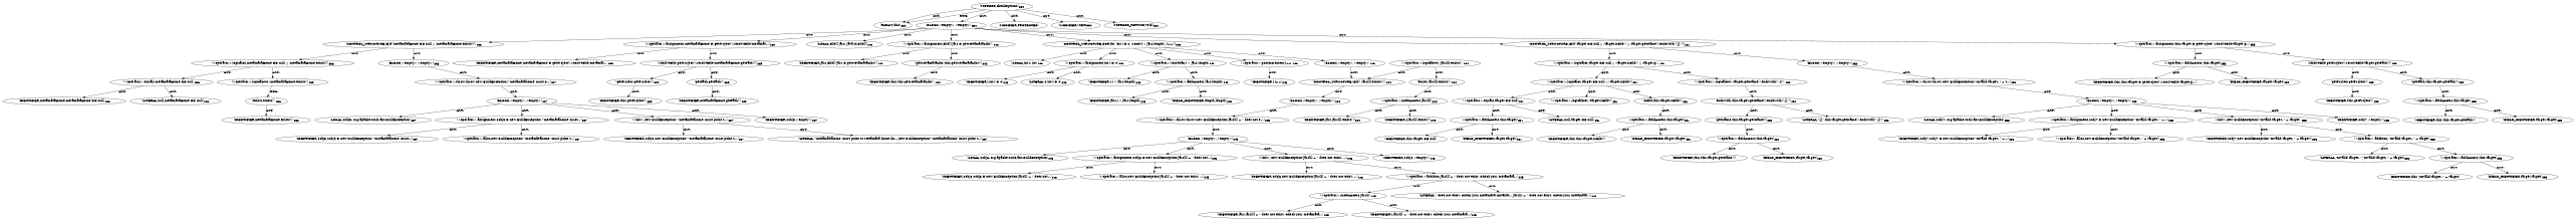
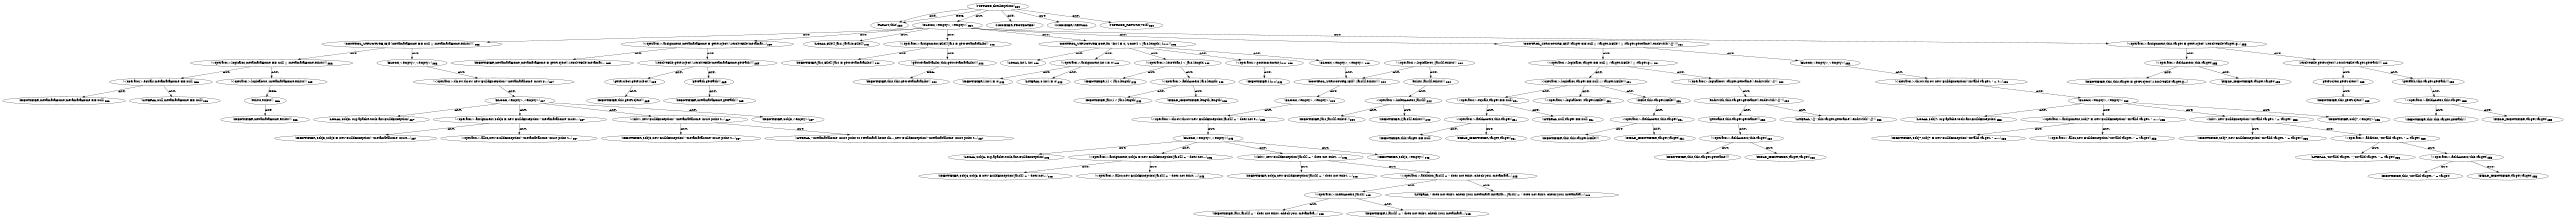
  digraph {
    fontname="DejaVu Serif"
    node [fontname="DejaVu Serif"]
    edge [fontname="DejaVu Serif"]
    n1 [label=<(METHOD,checkOptions)<SUB>234</SUB>>]
    n2 [label=<(PARAM,this)<SUB>234</SUB>>]
    n3 [label=<(BLOCK,&lt;empty&gt;,&lt;empty&gt;)<SUB>234</SUB>>]
    n4 [label=<(MODIFIER,PROTECTED)>]
    n5 [label=<(MODIFIER,VIRTUAL)>]
    n6 [label=<(METHOD_RETURN,void)<SUB>234</SUB>>]
    n7 [label=<(CONTROL_STRUCTURE,IF,if (metamataHome == null || !metamataHome.exists()))<SUB>236</SUB>>]
    n8 [label=<(&lt;operator&gt;.assignment,metamataHome = getProject().resolveFile(metamat...)<SUB>239</SUB>>]
    n9 [label=<(LOCAL,File[] jars: java.io.File[])<SUB>242</SUB>>]
    n10 [label=<(&lt;operator&gt;.assignment,File[] jars = getMetamataLibs())<SUB>242</SUB>>]
    n11 [label=<(CONTROL_STRUCTURE,FOR,for (int i = 0; Some(i &lt; jars.length); i++))<SUB>243</SUB>>]
    n12 [label=<(CONTROL_STRUCTURE,IF,if (target == null || !target.isFile() || !target.getName().endsWith(&quot;.jj&quot;)))<SUB>251</SUB>>]
    n13 [label=<(&lt;operator&gt;.assignment,this.target = getProject().resolveFile(target.g...)<SUB>255</SUB>>]
    n14 [label=<(&lt;operator&gt;.logicalOr,metamataHome == null || !metamataHome.exists())<SUB>236</SUB>>]
    n15 [label=<(BLOCK,&lt;empty&gt;,&lt;empty&gt;)<SUB>236</SUB>>]
    n16 [label=<(IDENTIFIER,metamataHome,metamataHome = getProject().resolveFile(metamat...)<SUB>239</SUB>>]
    n17 [label=<(resolveFile,getProject().resolveFile(metamataHome.getPath()))<SUB>239</SUB>>]
    n18 [label=<(IDENTIFIER,jars,File[] jars = getMetamataLibs())<SUB>242</SUB>>]
    n19 [label=<(getMetamataLibs,this.getMetamataLibs())<SUB>242</SUB>>]
    n20 [label=<(LOCAL,int i: int)<SUB>243</SUB>>]
    n21 [label=<(&lt;operator&gt;.assignment,int i = 0)<SUB>243</SUB>>]
    n22 [label=<(&lt;operator&gt;.lessThan,i &lt; jars.length)<SUB>243</SUB>>]
    n23 [label=<(&lt;operator&gt;.postIncrement,i++)<SUB>243</SUB>>]
    n24 [label=<(BLOCK,&lt;empty&gt;,&lt;empty&gt;)<SUB>243</SUB>>]
    n25 [label=<(&lt;operator&gt;.logicalOr,target == null || !target.isFile() || !target.g...)<SUB>251</SUB>>]
    n26 [label=<(BLOCK,&lt;empty&gt;,&lt;empty&gt;)<SUB>252</SUB>>]
    n27 [label=<(&lt;operator&gt;.fieldAccess,this.target)<SUB>255</SUB>>]
    n28 [label=<(resolveFile,getProject().resolveFile(target.getPath()))<SUB>255</SUB>>]
    n29 [label=<(&lt;operator&gt;.equals,metamataHome == null)<SUB>236</SUB>>]
    n30 [label=<(&lt;operator&gt;.logicalNot,!metamataHome.exists())<SUB>235</SUB>>]
    n31 [label=<(&lt;operator&gt;.throw,throw new BuildException(&quot;'metamatahome' must p...)<SUB>237</SUB>>]
    n32 [label=<(IDENTIFIER,metamataHome,metamataHome == null)<SUB>236</SUB>>]
    n33 [label=<(LITERAL,null,metamataHome == null)<SUB>236</SUB>>]
    n34 [label=<(exists,exists())<SUB>236</SUB>>]
    n35 [label=<(IDENTIFIER,metamataHome,exists())<SUB>236</SUB>>]
    n36 [label=<(BLOCK,&lt;empty&gt;,&lt;empty&gt;)<SUB>237</SUB>>]
    n37 [label=<(LOCAL,$obj5: org.apache.tools.ant.BuildException)<SUB>237</SUB>>]
    n38 [label=<(&lt;operator&gt;.assignment,$obj5 = new BuildException(&quot;'metamatahome' must...)<SUB>237</SUB>>]
    n39 [label=<(&lt;init&gt;,new BuildException(&quot;'metamatahome' must point t...)<SUB>237</SUB>>]
    n40 [label=<(IDENTIFIER,$obj5,&lt;empty&gt;)<SUB>237</SUB>>]
    n41 [label=<(IDENTIFIER,$obj5,$obj5 = new BuildException(&quot;'metamatahome' must...)<SUB>237</SUB>>]
    n42 [label=<(&lt;operator&gt;.alloc,new BuildException(&quot;'metamatahome' must point t...)<SUB>237</SUB>>]
    n43 [label=<(IDENTIFIER,$obj5,new BuildException(&quot;'metamatahome' must point t...)<SUB>237</SUB>>]
    n44 [label=<(LITERAL,&quot;'metamatahome' must point to Metamata home dir...,new BuildException(&quot;'metamatahome' must point t...)<SUB>237</SUB>>]
    n45 [label=<(getProject,getProject())<SUB>239</SUB>>]
    n46 [label=<(getPath,getPath())<SUB>239</SUB>>]
    n47 [label=<(IDENTIFIER,this,getProject())<SUB>239</SUB>>]
    n48 [label=<(IDENTIFIER,metamataHome,getPath())<SUB>239</SUB>>]
    n49 [label=<(IDENTIFIER,this,this.getMetamataLibs())<SUB>242</SUB>>]
    n50 [label=<(IDENTIFIER,i,int i = 0)<SUB>243</SUB>>]
    n51 [label=<(LITERAL,0,int i = 0)<SUB>243</SUB>>]
    n52 [label=<(IDENTIFIER,i,i &lt; jars.length)<SUB>243</SUB>>]
    n53 [label=<(&lt;operator&gt;.fieldAccess,jars.length)<SUB>243</SUB>>]
    n54 [label=<(IDENTIFIER,i,i++)<SUB>243</SUB>>]
    n55 [label=<(CONTROL_STRUCTURE,IF,if (!jars[i].exists()))<SUB>244</SUB>>]
    n56 [label=<(IDENTIFIER,jars,i &lt; jars.length)<SUB>243</SUB>>]
    n57 [label=<(FIELD_IDENTIFIER,length,length)<SUB>243</SUB>>]
    n58 [label=<(BLOCK,&lt;empty&gt;,&lt;empty&gt;)<SUB>244</SUB>>]
    n59 [label=<(&lt;operator&gt;.logicalNot,!jars[i].exists())<SUB>244</SUB>>]
    n60 [label=<(exists,jars[i].exists())<SUB>244</SUB>>]
    n61 [label=<(&lt;operator&gt;.throw,throw new BuildException(jars[i] + &quot; does not e...)<SUB>245</SUB>>]
    n62 [label=<(&lt;operator&gt;.indexAccess,jars[i])<SUB>244</SUB>>]
    n63 [label=<(IDENTIFIER,jars,jars[i].exists())<SUB>244</SUB>>]
    n64 [label=<(IDENTIFIER,i,jars[i].exists())<SUB>244</SUB>>]
    n65 [label=<(BLOCK,&lt;empty&gt;,&lt;empty&gt;)<SUB>245</SUB>>]
    n66 [label=<(LOCAL,$obj6: org.apache.tools.ant.BuildException)<SUB>245</SUB>>]
    n67 [label=<(&lt;operator&gt;.assignment,$obj6 = new BuildException(jars[i] + &quot; does not...)<SUB>245</SUB>>]
    n68 [label=<(&lt;init&gt;,new BuildException(jars[i] + &quot; does not exist. ...)<SUB>245</SUB>>]
    n69 [label=<(IDENTIFIER,$obj6,&lt;empty&gt;)<SUB>245</SUB>>]
    n70 [label=<(IDENTIFIER,$obj6,$obj6 = new BuildException(jars[i] + &quot; does not...)<SUB>245</SUB>>]
    n71 [label=<(&lt;operator&gt;.alloc,new BuildException(jars[i] + &quot; does not exist. ...)<SUB>245</SUB>>]
    n72 [label=<(IDENTIFIER,$obj6,new BuildException(jars[i] + &quot; does not exist. ...)<SUB>245</SUB>>]
    n73 [label=<(&lt;operator&gt;.addition,jars[i] + &quot; does not exist. Check your metamata...)<SUB>245</SUB>>]
    n74 [label=<(&lt;operator&gt;.indexAccess,jars[i])<SUB>245</SUB>>]
    n75 [label=<(LITERAL,&quot; does not exist. Check your metamata installat...,jars[i] + &quot; does not exist. Check your metamata...)<SUB>246</SUB>>]
    n76 [label=<(IDENTIFIER,jars,jars[i] + &quot; does not exist. Check your metamata...)<SUB>245</SUB>>]
    n77 [label=<(IDENTIFIER,i,jars[i] + &quot; does not exist. Check your metamata...)<SUB>245</SUB>>]
    n78 [label=<(&lt;operator&gt;.logicalOr,target == null || !target.isFile())<SUB>251</SUB>>]
    n79 [label=<(&lt;operator&gt;.logicalNot,!target.getName().endsWith(&quot;.jj&quot;))<SUB>252</SUB>>]
    n80 [label=<(&lt;operator&gt;.throw,throw new BuildException(&quot;Invalid target: &quot; + t...)<SUB>253</SUB>>]
    n81 [label=<(&lt;operator&gt;.equals,target == null)<SUB>251</SUB>>]
    n82 [label=<(&lt;operator&gt;.logicalNot,!target.isFile())<SUB>251</SUB>>]
    n83 [label=<(isFile,this.target.isFile())<SUB>251</SUB>>]
    n84 [label=<(endsWith,this.target.getName().endsWith(&quot;.jj&quot;))<SUB>252</SUB>>]
    n85 [label=<(&lt;operator&gt;.fieldAccess,this.target)<SUB>251</SUB>>]
    n86 [label=<(LITERAL,null,target == null)<SUB>251</SUB>>]
    n87 [label=<(IDENTIFIER,this,target == null)>]
    n88 [label=<(FIELD_IDENTIFIER,target,target)<SUB>251</SUB>>]
    n89 [label=<(&lt;operator&gt;.fieldAccess,this.target)<SUB>251</SUB>>]
    n90 [label=<(IDENTIFIER,this,this.target.isFile())>]
    n91 [label=<(FIELD_IDENTIFIER,target,target)<SUB>251</SUB>>]
    n92 [label=<(getName,this.target.getName())<SUB>252</SUB>>]
    n93 [label=<(LITERAL,&quot;.jj&quot;,this.target.getName().endsWith(&quot;.jj&quot;))<SUB>252</SUB>>]
    n94 [label=<(&lt;operator&gt;.fieldAccess,this.target)<SUB>252</SUB>>]
    n95 [label=<(IDENTIFIER,this,this.target.getName())>]
    n96 [label=<(FIELD_IDENTIFIER,target,target)<SUB>252</SUB>>]
    n97 [label=<(BLOCK,&lt;empty&gt;,&lt;empty&gt;)<SUB>253</SUB>>]
    n98 [label=<(LOCAL,$obj7: org.apache.tools.ant.BuildException)<SUB>253</SUB>>]
    n99 [label=<(&lt;operator&gt;.assignment,$obj7 = new BuildException(&quot;Invalid target: &quot; +...)<SUB>253</SUB>>]
    n100 [label=<(&lt;init&gt;,new BuildException(&quot;Invalid target: &quot; + target))<SUB>253</SUB>>]
    n101 [label=<(IDENTIFIER,$obj7,&lt;empty&gt;)<SUB>253</SUB>>]
    n102 [label=<(IDENTIFIER,$obj7,$obj7 = new BuildException(&quot;Invalid target: &quot; +...)<SUB>253</SUB>>]
    n103 [label=<(&lt;operator&gt;.alloc,new BuildException(&quot;Invalid target: &quot; + target))<SUB>253</SUB>>]
    n104 [label=<(IDENTIFIER,$obj7,new BuildException(&quot;Invalid target: &quot; + target))<SUB>253</SUB>>]
    n105 [label=<(&lt;operator&gt;.addition,&quot;Invalid target: &quot; + target)<SUB>253</SUB>>]
    n106 [label=<(LITERAL,&quot;Invalid target: &quot;,&quot;Invalid target: &quot; + target)<SUB>253</SUB>>]
    n107 [label=<(&lt;operator&gt;.fieldAccess,this.target)<SUB>253</SUB>>]
    n108 [label=<(IDENTIFIER,this,&quot;Invalid target: &quot; + target)>]
    n109 [label=<(FIELD_IDENTIFIER,target,target)<SUB>253</SUB>>]
    n110 [label=<(IDENTIFIER,this,this.target = getProject().resolveFile(target.g...)>]
    n111 [label=<(FIELD_IDENTIFIER,target,target)<SUB>255</SUB>>]
    n112 [label=<(getProject,getProject())<SUB>255</SUB>>]
    n113 [label=<(getPath,this.target.getPath())<SUB>255</SUB>>]
    n114 [label=<(IDENTIFIER,this,getProject())<SUB>255</SUB>>]
    n115 [label=<(&lt;operator&gt;.fieldAccess,this.target)<SUB>255</SUB>>]
    n116 [label=<(IDENTIFIER,this,this.target.getPath())>]
    n117 [label=<(FIELD_IDENTIFIER,target,target)<SUB>255</SUB>>]
    n1 -> n2 [label="AST: "]
    n1 -> n2 [label="DDG: "]
    n1 -> n3 [label="AST: "]
    n1 -> n4 [label="AST: "]
    n1 -> n5 [label="AST: "]
    n1 -> n6 [label="AST: "]
    n3 -> n7 [label="AST: "]
    n3 -> n8 [label="AST: "]
    n3 -> n9 [label="AST: "]
    n3 -> n10 [label="AST: "]
    n3 -> n11 [label="AST: "]
    n3 -> n12 [label="AST: "]
    n3 -> n13 [label="AST: "]
    n7 -> n14 [label="AST: "]
    n7 -> n15 [label="AST: "]
    n8 -> n16 [label="AST: "]
    n8 -> n17 [label="AST: "]
    n10 -> n18 [label="AST: "]
    n10 -> n19 [label="AST: "]
    n11 -> n20 [label="AST: "]
    n11 -> n21 [label="AST: "]
    n11 -> n22 [label="AST: "]
    n11 -> n23 [label="AST: "]
    n11 -> n24 [label="AST: "]
    n12 -> n25 [label="AST: "]
    n12 -> n26 [label="AST: "]
    n13 -> n27 [label="AST: "]
    n13 -> n28 [label="AST: "]
    n14 -> n29 [label="AST: "]
    n14 -> n30 [label="AST: "]
    n15 -> n31 [label="AST: "]
    n17 -> n45 [label="AST: "]
    n17 -> n46 [label="AST: "]
-   n19 -> n49 [label="AST: "]
+   n19 -> n49 [label="DDG: "]
    n21 -> n50 [label="AST: "]
    n21 -> n51 [label="AST: "]
    n22 -> n52 [label="AST: "]
    n22 -> n53 [label="AST: "]
    n23 -> n54 [label="AST: "]
    n24 -> n55 [label="AST: "]
    n25 -> n78 [label="AST: "]
    n25 -> n79 [label="AST: "]
    n26 -> n80 [label="AST: "]
    n27 -> n110 [label="AST: "]
    n27 -> n111 [label="AST: "]
    n28 -> n112 [label="AST: "]
    n28 -> n113 [label="AST: "]
    n29 -> n32 [label="AST: "]
    n29 -> n33 [label="AST: "]
    n30 -> n34 [label="DDG: "]
    n31 -> n36 [label="AST: "]
    n34 -> n35 [label="AST: "]
    n36 -> n37 [label="AST: "]
    n36 -> n38 [label="AST: "]
    n36 -> n39 [label="AST: "]
    n36 -> n40 [label="AST: "]
    n38 -> n41 [label="AST: "]
    n38 -> n42 [label="AST: "]
    n39 -> n43 [label="AST: "]
    n39 -> n44 [label="AST: "]
    n45 -> n47 [label="AST: "]
    n46 -> n48 [label="AST: "]
    n53 -> n56 [label="AST: "]
    n53 -> n57 [label="AST: "]
    n55 -> n58 [label="AST: "]
    n58 -> n61 [label="AST: "]
    n59 -> n55 [label="AST: "]
    n59 -> n60 [label="AST: "]
    n60 -> n62 [label="AST: "]
    n61 -> n65 [label="AST: "]
    n62 -> n63 [label="AST: "]
    n62 -> n64 [label="AST: "]
    n65 -> n66 [label="AST: "]
    n65 -> n67 [label="AST: "]
    n65 -> n68 [label="AST: "]
    n65 -> n69 [label="AST: "]
    n67 -> n70 [label="AST: "]
    n67 -> n71 [label="AST: "]
    n68 -> n72 [label="AST: "]
    n68 -> n73 [label="AST: "]
    n73 -> n74 [label="AST: "]
    n73 -> n75 [label="AST: "]
    n74 -> n76 [label="AST: "]
    n74 -> n77 [label="AST: "]
    n78 -> n81 [label="AST: "]
    n78 -> n82 [label="AST: "]
    n78 -> n83 [label="AST: "]
    n79 -> n84 [label="AST: "]
    n80 -> n97 [label="AST: "]
    n81 -> n85 [label="AST: "]
    n81 -> n86 [label="AST: "]
    n83 -> n89 [label="AST: "]
    n84 -> n92 [label="AST: "]
    n84 -> n93 [label="AST: "]
    n85 -> n87 [label="AST: "]
    n85 -> n88 [label="AST: "]
    n89 -> n90 [label="AST: "]
    n89 -> n91 [label="AST: "]
    n92 -> n94 [label="AST: "]
    n94 -> n95 [label="AST: "]
    n94 -> n96 [label="AST: "]
    n97 -> n98 [label="AST: "]
    n97 -> n99 [label="AST: "]
    n97 -> n100 [label="AST: "]
    n97 -> n101 [label="AST: "]
    n99 -> n102 [label="AST: "]
    n99 -> n103 [label="AST: "]
    n100 -> n104 [label="AST: "]
    n100 -> n105 [label="AST: "]
    n105 -> n106 [label="AST: "]
    n105 -> n107 [label="AST: "]
    n107 -> n108 [label="AST: "]
    n107 -> n109 [label="AST: "]
    n112 -> n114 [label="AST: "]
    n113 -> n115 [label="AST: "]
    n115 -> n116 [label="AST: "]
    n115 -> n117 [label="AST: "]
  }
